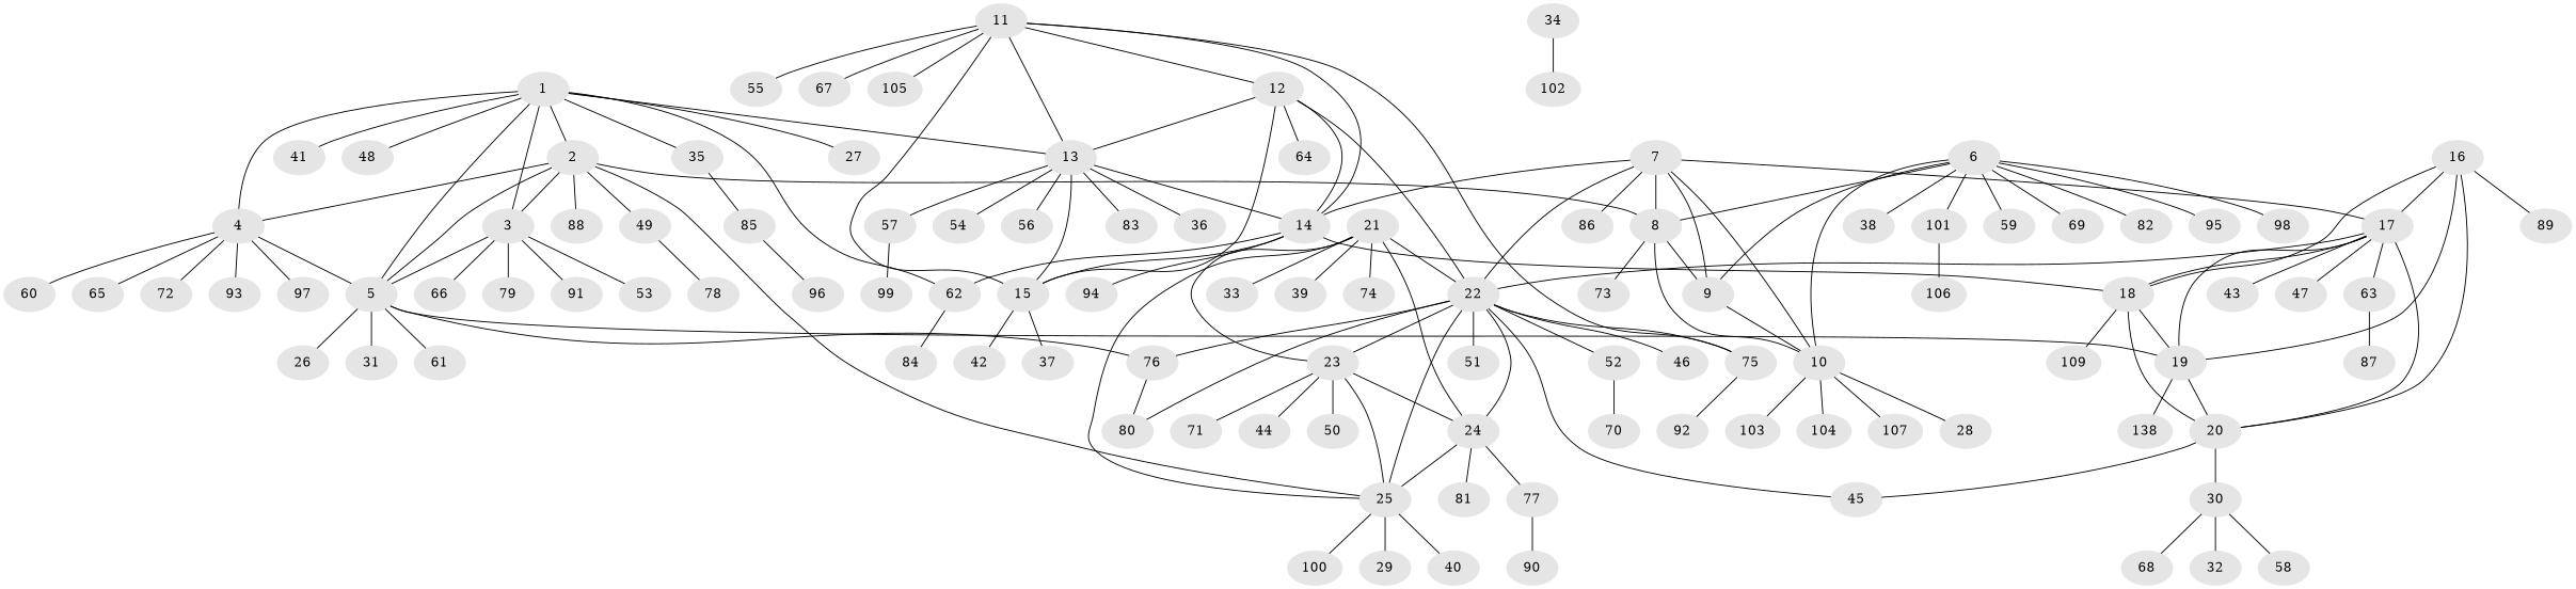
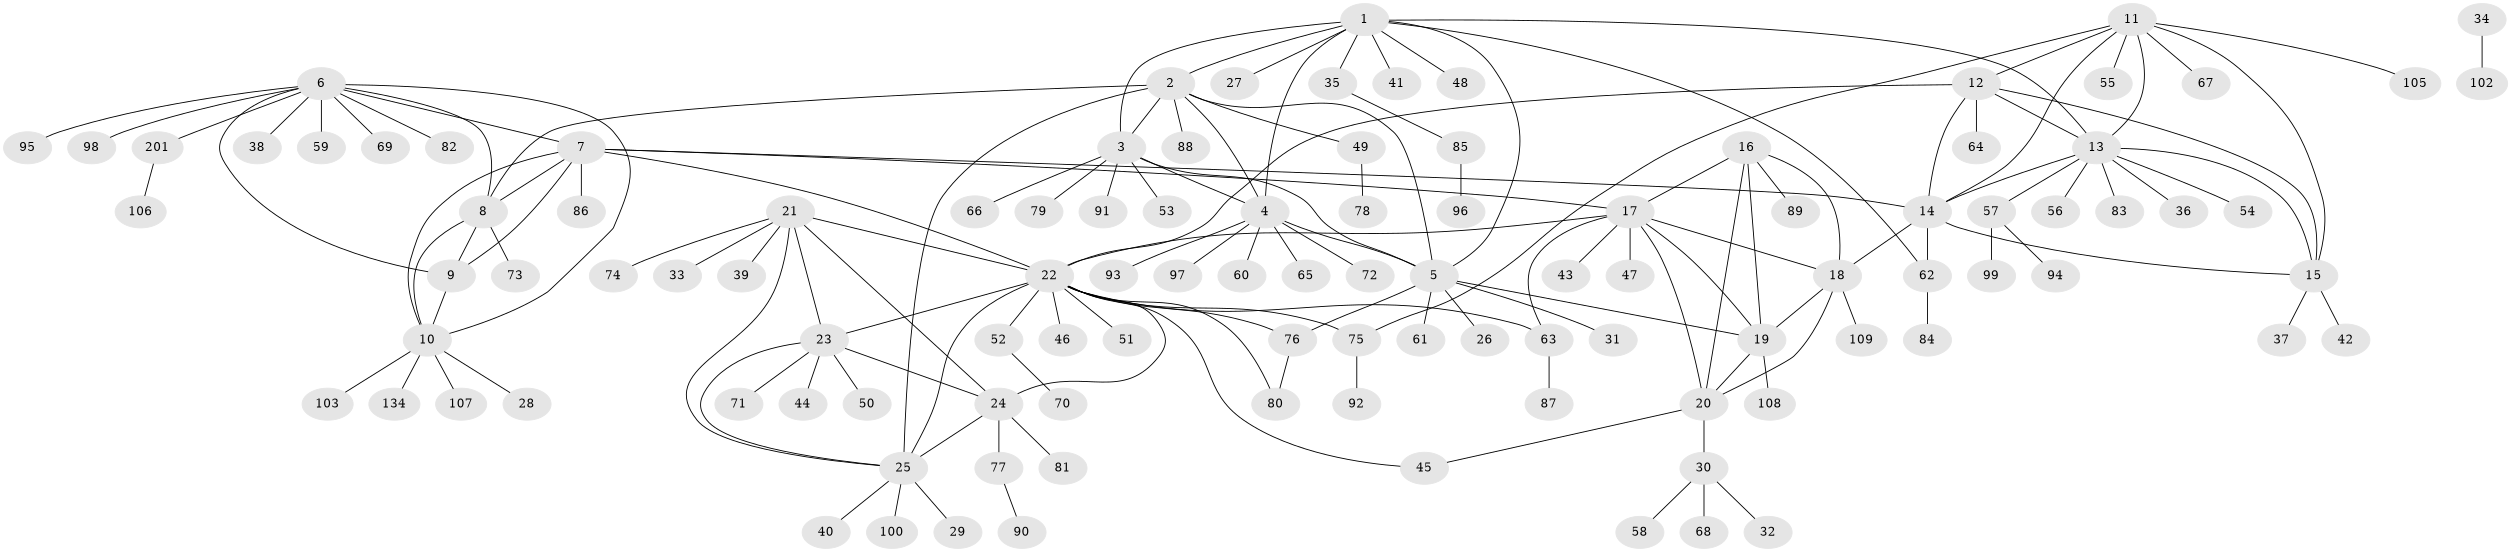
  graph {
    fontname="DejaVu Serif"
    node [color=gray90 fontname="DejaVu Serif" style=filled]
    edge [fontname="DejaVu Serif"]
    1
    2
    3
    4
    5
    13
    27
    35
    41
    48
    62
    8
    25
    49
    88
    53
    66
    79
    91
    60
    65
    72
    93
    97
    19
    26
    31
    61
    76
    14
    15
    36
    54
    56
    57
    83
    85
    84
    9
    10
    73
    29
    40
    100
    78
    20
-   108 [label=138]
+   108
    80
    6
    7
    38
    59
    69
    82
    95
    98
-   101
+   101 [label=201]
    17
    22
    86
    28
    103
-   104
+   104 [label=134]
    107
    106
    18
    43
    47
    63
    75
    45
    23
    24
    46
    51
    52
    11
    12
    55
    67
    105
    64
    37
    42
    92
    99
    94
    109
    34
    102
    16
    89
    30
    87
    32
    58
    68
    21
    33
    39
    74
    44
    50
    71
    77
    81
    70
    90
    96
    1 -- 2
    1 -- 3
    1 -- 4
    1 -- 5
    1 -- 13
    1 -- 27
    1 -- 35
    1 -- 41
    1 -- 48
    1 -- 62
    2 -- 3
    2 -- 4
    2 -- 5
    2 -- 8
    2 -- 25
    2 -- 49
    2 -- 88
+   3 -- 4
    3 -- 5
    3 -- 53
    3 -- 66
    3 -- 79
    3 -- 91
    4 -- 5
    4 -- 60
    4 -- 65
    4 -- 72
    4 -- 93
    4 -- 97
    5 -- 19
    5 -- 26
    5 -- 31
    5 -- 61
    5 -- 76
    13 -- 14
    13 -- 15
    13 -- 36
    13 -- 54
    13 -- 56
    13 -- 57
    13 -- 83
    35 -- 85
    62 -- 84
    8 -- 9
    8 -- 10
    8 -- 73
    25 -- 29
    25 -- 40
    25 -- 100
    49 -- 78
    19 -- 20
    19 -- 108
    76 -- 80
    14 -- 62
    14 -- 15
    14 -- 18
    15 -- 37
    15 -- 42
    57 -- 99
-   14 -- 94
+   57 -- 94
    85 -- 96
    9 -- 10
    10 -- 28
    10 -- 103
    10 -- 104
    10 -- 107
    20 -- 45
    20 -- 30
    6 -- 8
    6 -- 9
    6 -- 10
+   6 -- 7
    6 -- 38
    6 -- 59
    6 -- 69
    6 -- 82
    6 -- 95
    6 -- 98
    6 -- 101
    7 -- 8
    7 -- 14
    7 -- 9
    7 -- 10
    7 -- 17
    7 -- 22
    7 -- 86
    101 -- 106
    17 -- 19
    17 -- 20
    17 -- 22
    17 -- 18
    17 -- 43
    17 -- 47
    17 -- 63
    22 -- 25
    22 -- 76
    22 -- 80
+   22 -- 63
    22 -- 75
    22 -- 45
    22 -- 23
    22 -- 24
    22 -- 46
    22 -- 51
    22 -- 52
    18 -- 19
    18 -- 20
    18 -- 109
    63 -- 87
    75 -- 92
    23 -- 25
    23 -- 24
    23 -- 44
    23 -- 50
    23 -- 71
    24 -- 25
    24 -- 77
    24 -- 81
    52 -- 70
    11 -- 13
    11 -- 14
    11 -- 15
    11 -- 75
    11 -- 12
    11 -- 55
    11 -- 67
    11 -- 105
    12 -- 13
    12 -- 14
    12 -- 15
    12 -- 22
    12 -- 64
    34 -- 102
    16 -- 19
    16 -- 20
    16 -- 17
    16 -- 18
    16 -- 89
    30 -- 32
    30 -- 58
    30 -- 68
    21 -- 25
    21 -- 22
    21 -- 23
    21 -- 24
    21 -- 33
    21 -- 39
    21 -- 74
    77 -- 90
  }
